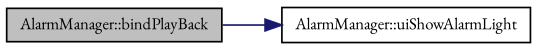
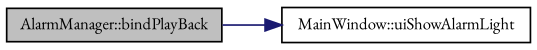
  digraph {
    rankdir=LR
    fontname="EB Garamond"
    node [color=black fontname="EB Garamond" fontsize=10 shape=record style=filled]
    n1 [fillcolor=grey75 fontcolor=black height=0.2 label="AlarmManager::bindPlayBack" width=0.4]
-   n2 [fillcolor=white height=0.2 label="AlarmManager::uiShowAlarmLight" width=0.4]
+   n2 [fillcolor=white height=0.2 label="MainWindow::uiShowAlarmLight" width=0.4]
    n1 -> n2 [color=midnightblue fontname="EB Garamond" fontsize=10 labelfontname=Helvetica labelfontsize=10 style=solid]
  }
